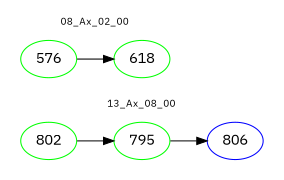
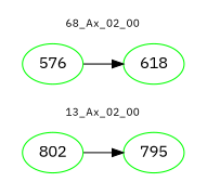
  digraph {
    fontname="IBM Plex Sans"
    rankdir=LR
    node [color=green fontname="IBM Plex Sans"]
    edge [color=black fontname="IBM Plex Sans"]
    n1 [label=802]
    n2 [label=795]
-   n3 [color=blue label=806]
    n4 [label=576]
    n5 [label=618]
    subgraph cluster_1 {
      color=white
      fontsize=10
-     label="13_Ax_08_00"
+     label="13_Ax_02_00"
      n1
      n2
-     n3
    }
    subgraph cluster_2 {
      color=white
      fontsize=10
-     label="08_Ax_02_00"
+     label="68_Ax_02_00"
      n4
      n5
    }
    n1 -> n2
-   n2 -> n3
    n4 -> n5
  }
